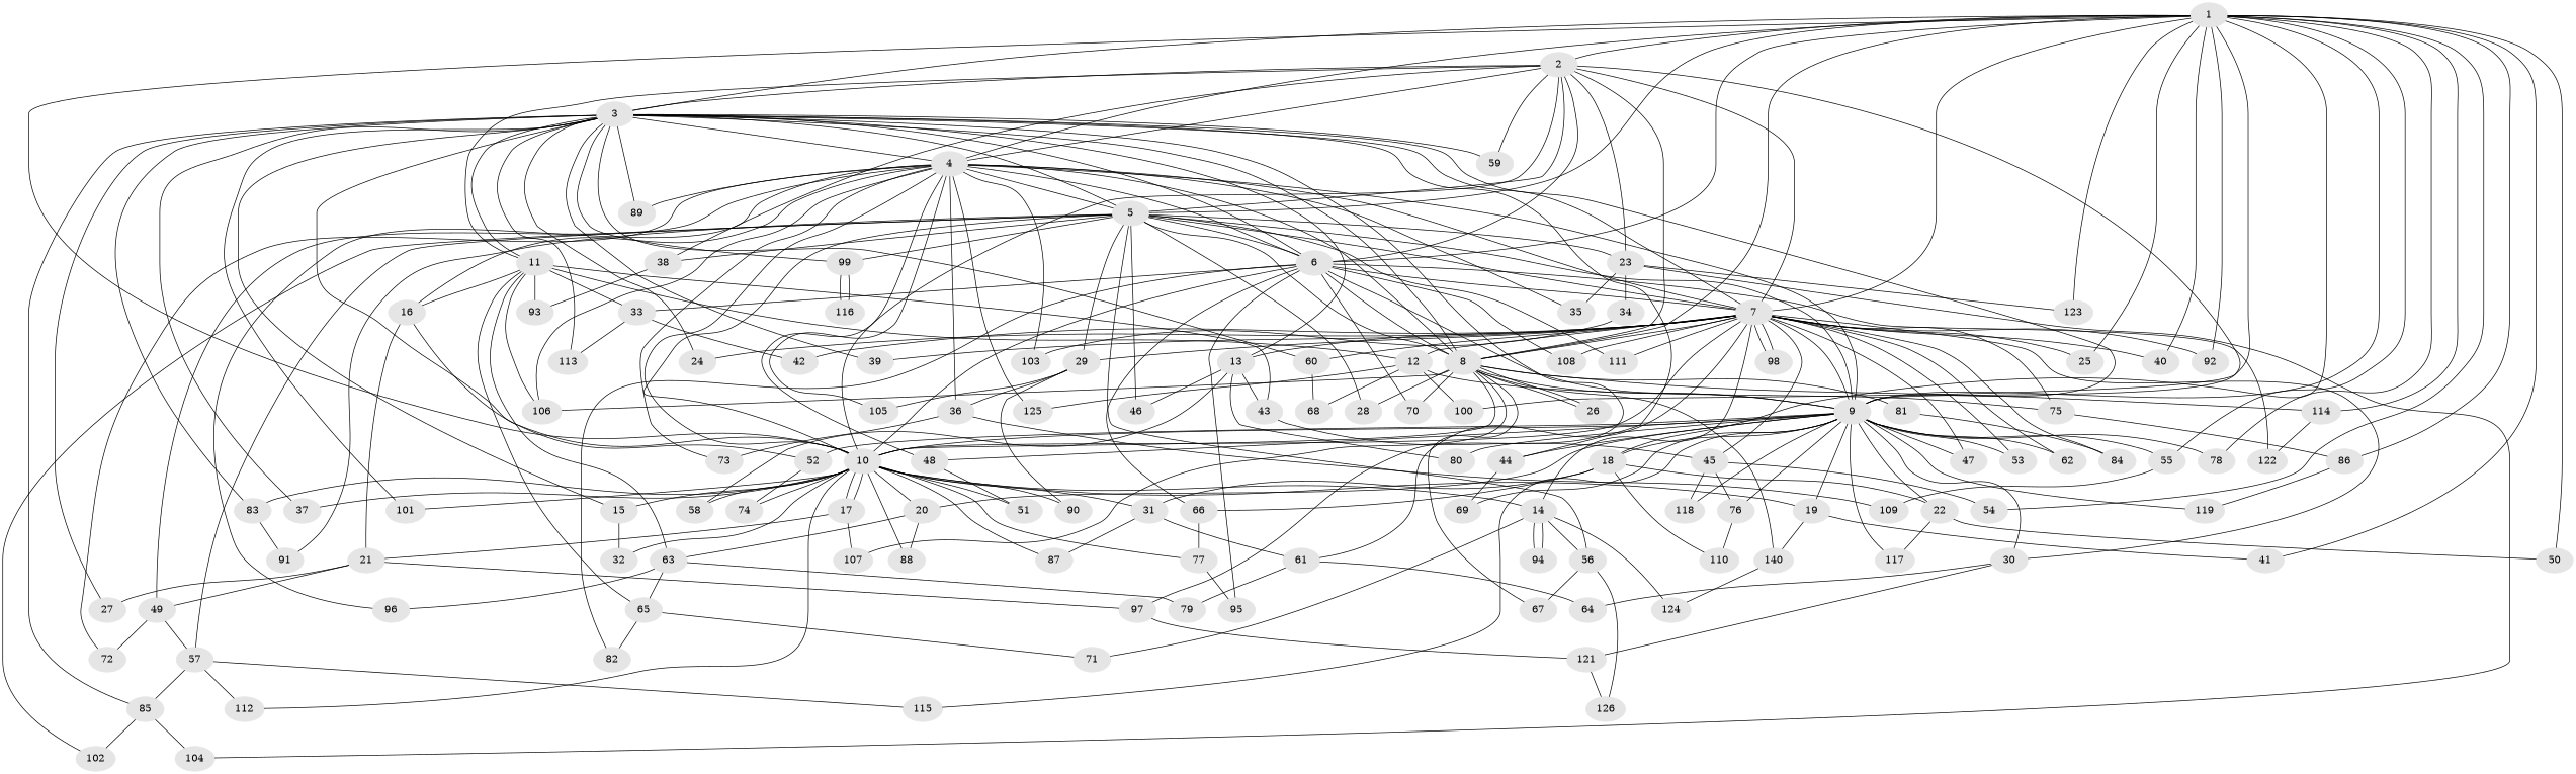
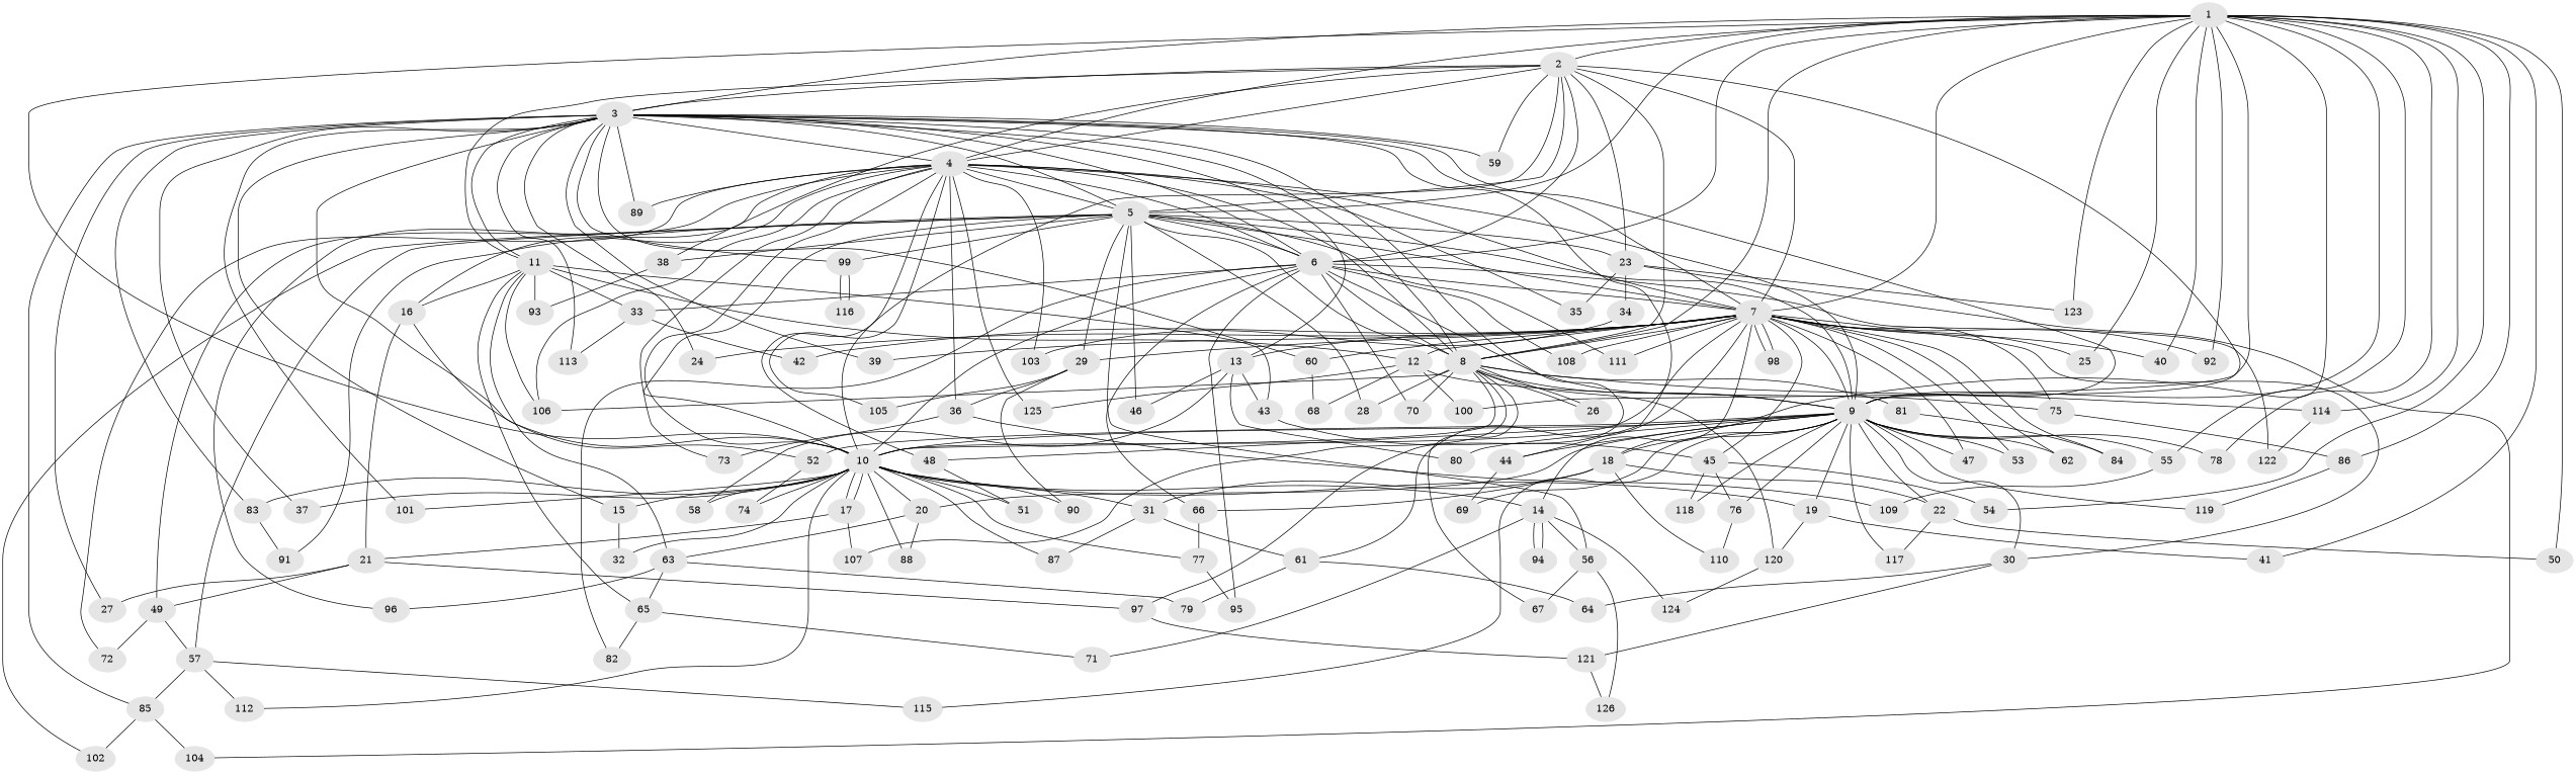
  graph {
    fontname="DejaVu Serif"
    node [color=gray90 fontname="DejaVu Serif" style=filled]
    edge [fontname="DejaVu Serif"]
    1
    2
    3
    4
    5
    6
    7
    8
    9
    10
    18
    25
    40
    41
    50
    54
    55
    78
    86
    92
    100
    114
    123
    11
    23
    38
    59
    13
    15
    24
    27
    37
    39
    44
    60
    83
    85
    89
    97
    99
    101
    113
    16
    35
    36
    48
    49
    72
    73
    96
    103
    105
    125
    106
    28
    29
    46
    56
    57
    91
    102
    111
    33
    66
    70
    82
    95
    108
    122
    12
    14
    30
    42
    45
    47
    53
    61
    62
    75
    84
    98
    81
    26
    67
    107
-   120 [label=140]
+   120
    19
    20
    22
    52
    69
    76
    80
    115
    117
    118
    119
    17
    31
    32
    51
    58
    74
    77
    87
    88
    90
    112
    110
    109
    43
    63
    65
    93
    34
    104
    68
    121
    116
    21
    126
    71
    94
    124
    64
    79
    1 -- 2
    1 -- 3
    1 -- 4
    1 -- 5
    1 -- 6
    1 -- 7
    1 -- 8
    1 -- 9
    1 -- 10
    1 -- 18
    1 -- 25
    1 -- 40
    1 -- 41
    1 -- 50
    1 -- 54
    1 -- 55
    1 -- 78
    1 -- 86
    1 -- 92
    1 -- 100
    1 -- 114
    1 -- 123
    2 -- 3
    2 -- 4
    2 -- 5
    2 -- 6
    2 -- 7
    2 -- 8
    2 -- 9
    2 -- 10
    2 -- 11
    2 -- 23
    2 -- 38
    2 -- 59
    3 -- 4
    3 -- 5
    3 -- 6
    3 -- 7
    3 -- 8
    3 -- 9
    3 -- 10
    3 -- 11
    3 -- 59
    3 -- 13
    3 -- 15
    3 -- 24
    3 -- 27
    3 -- 37
    3 -- 39
    3 -- 44
    3 -- 60
    3 -- 83
    3 -- 85
    3 -- 89
    3 -- 97
    3 -- 99
    3 -- 101
    3 -- 113
    4 -- 5
    4 -- 6
    4 -- 7
    4 -- 8
    4 -- 9
    4 -- 10
    4 -- 89
    4 -- 16
    4 -- 35
    4 -- 36
    4 -- 48
    4 -- 49
    4 -- 72
    4 -- 73
    4 -- 96
    4 -- 103
    4 -- 105
    4 -- 125
    4 -- 106
    5 -- 6
    5 -- 7
    5 -- 8
    5 -- 9
    5 -- 10
    5 -- 23
    5 -- 38
    5 -- 99
    5 -- 28
    5 -- 29
    5 -- 46
    5 -- 56
    5 -- 57
    5 -- 91
    5 -- 102
    5 -- 111
    6 -- 7
    6 -- 8
    6 -- 9
    6 -- 10
    6 -- 33
    6 -- 66
    6 -- 70
    6 -- 82
    6 -- 95
    6 -- 108
    6 -- 122
    7 -- 8
    7 -- 9
    7 -- 10
    7 -- 25
    7 -- 40
    7 -- 92
    7 -- 13
    7 -- 24
    7 -- 39
    7 -- 60
    7 -- 29
    7 -- 111
    7 -- 108
    7 -- 12
    7 -- 14
    7 -- 30
    7 -- 42
    7 -- 45
    7 -- 47
    7 -- 53
    7 -- 61
    7 -- 62
    7 -- 75
    7 -- 84
    7 -- 98
    7 -- 98
    8 -- 9
    8 -- 10
    8 -- 114
    8 -- 106
    8 -- 28
    8 -- 70
    8 -- 81
    8 -- 26
    8 -- 26
    8 -- 67
    8 -- 107
    8 -- 120
    9 -- 10
    9 -- 18
    9 -- 55
    9 -- 78
    9 -- 44
    9 -- 48
    9 -- 30
    9 -- 47
    9 -- 53
    9 -- 62
    9 -- 19
    9 -- 20
    9 -- 22
    9 -- 52
    9 -- 69
    9 -- 76
    9 -- 80
    9 -- 115
    9 -- 117
    9 -- 118
    9 -- 119
    10 -- 15
    10 -- 37
    10 -- 83
    10 -- 101
    10 -- 14
    10 -- 19
    10 -- 20
    10 -- 17
    10 -- 17
    10 -- 31
    10 -- 32
    10 -- 51
    10 -- 58
    10 -- 74
    10 -- 77
    10 -- 87
    10 -- 88
    10 -- 90
    10 -- 112
    18 -- 66
    18 -- 22
    18 -- 31
    18 -- 110
    55 -- 109
    86 -- 119
    114 -- 122
    11 -- 16
    11 -- 106
    11 -- 33
    11 -- 12
    11 -- 43
    11 -- 63
    11 -- 65
    11 -- 93
    23 -- 123
    23 -- 35
    23 -- 34
    23 -- 104
    38 -- 93
    13 -- 46
    13 -- 80
    13 -- 58
    13 -- 43
    15 -- 32
    44 -- 69
    60 -- 68
    83 -- 91
    85 -- 102
    85 -- 104
    97 -- 121
    99 -- 116
    99 -- 116
    16 -- 52
    16 -- 21
    36 -- 73
    36 -- 109
    48 -- 51
    49 -- 72
    49 -- 57
    29 -- 36
    29 -- 105
    29 -- 90
    56 -- 67
    56 -- 126
    57 -- 85
    57 -- 115
    57 -- 112
    33 -- 113
    33 -- 42
    66 -- 77
    12 -- 100
    12 -- 125
    12 -- 75
    12 -- 68
    14 -- 56
    14 -- 71
    14 -- 94
    14 -- 94
    14 -- 124
    30 -- 121
    30 -- 64
    45 -- 54
    45 -- 76
    45 -- 118
    61 -- 64
    61 -- 79
    75 -- 86
    81 -- 84
    120 -- 124
    19 -- 41
    19 -- 120
    20 -- 88
    20 -- 63
    22 -- 50
    22 -- 117
    52 -- 74
    76 -- 110
    17 -- 107
    17 -- 21
    31 -- 61
    31 -- 87
    77 -- 95
    43 -- 45
    63 -- 96
    63 -- 65
    63 -- 79
    65 -- 82
    65 -- 71
    34 -- 103
    121 -- 126
    21 -- 27
    21 -- 97
    21 -- 49
  }
